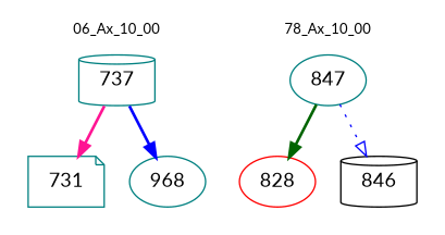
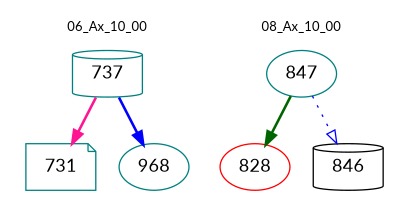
  digraph {
    fontname=Lato
    node [color=teal fontname=Lato shape=ellipse]
    edge [arrowhead=normal color=blue fontname=Lato style=bold]
    n1 [label=737 shape=cylinder]
    n2 [label=731 shape=note]
    n3 [label=968]
    n4 [label=847]
    n5 [color=red label=828]
    n6 [color=black label=846 shape=cylinder]
    subgraph cluster_1 {
      color=white
      fontsize=10
      label="06_Ax_10_00"
      n1
      n2
      n3
    }
    subgraph cluster_2 {
      color=white
      fontsize=10
-     label="78_Ax_10_00"
+     label="08_Ax_10_00"
      n4
      n5
      n6
    }
    n1 -> n2 [color=deeppink]
    n1 -> n3
    n4 -> n5 [color=darkgreen]
    n4 -> n6 [arrowhead=onormal style=dotted]
  }
